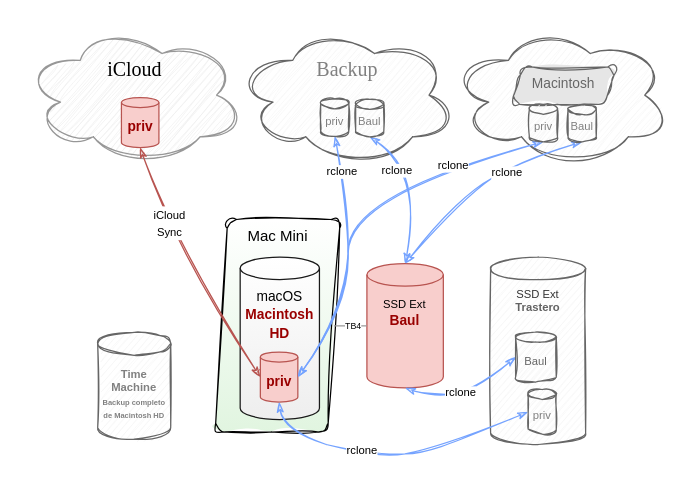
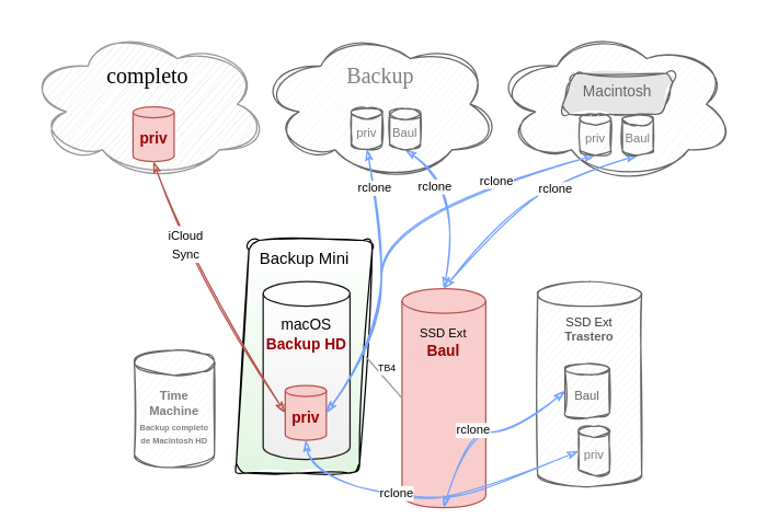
  <mxCell id="0" />
  <mxCell id="1" parent="0" />
  <mxCell id="2" value="" style="ellipse;shape=cloud;whiteSpace=wrap;html=1;fillColor=#f5f5f5;strokeColor=#666666;fontSize=16;sketch=1;curveFitting=1;jiggle=2;fontFamily=Verdana;labelPosition=center;verticalLabelPosition=middle;align=center;verticalAlign=top;fontColor=#333333;" parent="1" vertex="1"><mxGeometry x="362.56" y="20" width="174.56" height="111" as="geometry" /></mxCell>
  <mxCell id="3" value="&lt;font style=&quot;font-size: 9px;&quot;&gt;SSD Ext&lt;br&gt;&lt;/font&gt;&lt;b style=&quot;&quot;&gt;&lt;font color=&quot;#636363&quot;&gt;Trastero&lt;/font&gt;&lt;/b&gt;" style="shape=cylinder3;whiteSpace=wrap;html=1;boundedLbl=1;backgroundOutline=1;size=9;verticalAlign=top;fontSize=9;fillColor=#f5f5f5;strokeColor=#666666;fontColor=#333333;sketch=1;curveFitting=1;jiggle=1;" parent="1" vertex="1"><mxGeometry x="392" y="205" width="76" height="150" as="geometry" /></mxCell>
- <mxCell id="4" value="Mac Mini" style="shape=parallelogram;perimeter=parallelogramPerimeter;whiteSpace=wrap;html=1;fixedSize=1;size=10.0;rounded=1;fontSize=12;strokeWidth=1;sketch=1;curveFitting=1;jiggle=2;fillColor=#FFFFFF;strokeColor=#000000;fillStyle=solid;arcSize=14;verticalAlign=top;gradientColor=#E1F5E0;" parent="1" vertex="1"><mxGeometry x="171.64" y="175" width="100" height="170" as="geometry" /></mxCell>
- <mxCell id="5" value="&lt;br&gt;iCloud" style="ellipse;shape=cloud;whiteSpace=wrap;html=1;fillColor=#EEEEEE;strokeColor=#979797;fontSize=16;sketch=1;curveFitting=1;jiggle=2;fontFamily=Verdana;labelPosition=center;verticalLabelPosition=middle;align=center;verticalAlign=top;fillStyle=hachure;gradientColor=#979797;gradientDirection=north;" parent="1" vertex="1"><mxGeometry x="20" y="20" width="174.56" height="111" as="geometry" /></mxCell>
+ <mxCell id="4" value="Backup Mini" style="shape=parallelogram;perimeter=parallelogramPerimeter;whiteSpace=wrap;html=1;fixedSize=1;size=10.0;rounded=1;fontSize=12;strokeWidth=1;sketch=1;curveFitting=1;jiggle=2;fillColor=#FFFFFF;strokeColor=#000000;fillStyle=solid;arcSize=14;verticalAlign=top;gradientColor=#E1F5E0;" parent="1" vertex="1"><mxGeometry x="171.64" y="175" width="100" height="170" as="geometry" /></mxCell>
+ <mxCell id="5" value="&lt;br&gt;completo" style="ellipse;shape=cloud;whiteSpace=wrap;html=1;fillColor=#EEEEEE;strokeColor=#979797;fontSize=16;sketch=1;curveFitting=1;jiggle=2;fontFamily=Verdana;labelPosition=center;verticalLabelPosition=middle;align=center;verticalAlign=top;fillStyle=hachure;gradientColor=#979797;gradientDirection=north;" parent="1" vertex="1"><mxGeometry x="20" y="20" width="174.56" height="111" as="geometry" /></mxCell>
  <mxCell id="6" value="&lt;font color=&quot;#808080&quot;&gt;&lt;br&gt;Backup&lt;/font&gt;" style="ellipse;shape=cloud;whiteSpace=wrap;html=1;fillColor=#f5f5f5;strokeColor=#666666;fontSize=16;sketch=1;curveFitting=1;jiggle=2;fontFamily=Verdana;labelPosition=center;verticalLabelPosition=middle;align=center;verticalAlign=top;fontColor=#333333;" parent="1" vertex="1"><mxGeometry x="190" y="20" width="174.56" height="111" as="geometry" /></mxCell>
  <mxCell id="7" value="&lt;b style=&quot;border-color: var(--border-color); color: rgb(153, 0, 0); font-size: 11px;&quot;&gt;priv&lt;/b&gt;" style="shape=cylinder3;whiteSpace=wrap;html=1;boundedLbl=1;backgroundOutline=1;size=4;fillColor=#f8cecc;strokeColor=#b85450;" parent="1" vertex="1"><mxGeometry x="96.64" y="77.42" width="30" height="40" as="geometry" /></mxCell>
- <mxCell id="8" value="&lt;font style=&quot;font-size: 9px;&quot;&gt;SSD Ext&lt;/font&gt; &lt;font size=&quot;1&quot; color=&quot;#990000&quot;&gt;&lt;b style=&quot;font-size: 11px;&quot;&gt;Baul&lt;/b&gt;&lt;/font&gt;" style="shape=cylinder3;whiteSpace=wrap;html=1;boundedLbl=1;backgroundOutline=1;size=9;verticalAlign=top;fillColor=#f8cecc;strokeColor=#b85450;" parent="1" vertex="1"><mxGeometry x="293.03" y="210.26" width="61.14" height="99.48" as="geometry" /></mxCell>
- <mxCell id="9" value="&lt;font style=&quot;font-size: 11px;&quot;&gt;&lt;font style=&quot;font-size: 11px;&quot;&gt;macOS&lt;/font&gt; &lt;font style=&quot;font-size: 11px;&quot; color=&quot;#990000&quot;&gt;&lt;b&gt;Macintosh HD&lt;/b&gt;&lt;/font&gt;&lt;/font&gt;" style="shape=cylinder3;whiteSpace=wrap;html=1;boundedLbl=1;backgroundOutline=1;size=9;verticalAlign=top;fillColor=#FFFFFF;strokeColor=#1A1A1A;gradientColor=#EEEEEE;" parent="1" vertex="1"><mxGeometry x="191.64" y="205" width="63.42" height="130" as="geometry" /></mxCell>
+ <mxCell id="8" value="&lt;font style=&quot;font-size: 9px;&quot;&gt;SSD Ext&lt;/font&gt; &lt;font size=&quot;1&quot; color=&quot;#990000&quot;&gt;&lt;b style=&quot;font-size: 11px;&quot;&gt;Baul&lt;/b&gt;&lt;/font&gt;" style="shape=cylinder3;whiteSpace=wrap;html=1;boundedLbl=1;backgroundOutline=1;size=9;verticalAlign=top;fillColor=#f8cecc;strokeColor=#b85450;" parent="1" vertex="1"><mxGeometry x="293.03" y="210.26" width="61.14" height="160" as="geometry" /></mxCell>
+ <mxCell id="9" value="&lt;font style=&quot;font-size: 11px;&quot;&gt;&lt;font style=&quot;font-size: 11px;&quot;&gt;macOS&lt;/font&gt; &lt;font style=&quot;font-size: 11px;&quot; color=&quot;#990000&quot;&gt;&lt;b&gt;Backup HD&lt;/b&gt;&lt;/font&gt;&lt;/font&gt;" style="shape=cylinder3;whiteSpace=wrap;html=1;boundedLbl=1;backgroundOutline=1;size=9;verticalAlign=top;fillColor=#FFFFFF;strokeColor=#1A1A1A;gradientColor=#EEEEEE;" parent="1" vertex="1"><mxGeometry x="191.64" y="205" width="63.42" height="130" as="geometry" /></mxCell>
  <mxCell id="10" value="&lt;b style=&quot;border-color: var(--border-color); color: rgb(153, 0, 0); font-size: 11px;&quot;&gt;priv&lt;/b&gt;" style="shape=cylinder3;whiteSpace=wrap;html=1;boundedLbl=1;backgroundOutline=1;size=4;fillColor=#f8cecc;strokeColor=#b85450;" parent="1" vertex="1"><mxGeometry x="207.78" y="281" width="30" height="40" as="geometry" /></mxCell>
  <mxCell id="11" value="" style="endArrow=classicThin;html=1;curved=1;strokeColor=#b85450;strokeWidth=1;sketch=1;curveFitting=1;jiggle=1;exitX=0;exitY=0.5;exitDx=0;exitDy=0;startArrow=classicThin;startFill=1;endFill=1;entryX=0.5;entryY=1;entryDx=0;entryDy=0;exitPerimeter=0;entryPerimeter=0;fillColor=#f8cecc;" parent="1" source="10" target="7" edge="1"><mxGeometry width="50" height="50" relative="1" as="geometry"><mxPoint x="-145" y="148" as="sourcePoint" /><mxPoint x="-178" y="218" as="targetPoint" /><Array as="points"><mxPoint x="138" y="197" /></Array></mxGeometry></mxCell>
  <mxCell id="12" value="&lt;font style=&quot;font-size: 9px;&quot;&gt;iCloud&lt;br&gt;Sync&lt;/font&gt;" style="edgeLabel;html=1;align=center;verticalAlign=middle;resizable=0;points=[];" parent="11" vertex="1" connectable="0"><mxGeometry x="0.08" y="-8" relative="1" as="geometry"><mxPoint x="-17" y="-25" as="offset" /></mxGeometry></mxCell>
  <mxCell id="13" value="" style="endArrow=classicThin;html=1;curved=1;strokeColor=#75A3FF;strokeWidth=1;sketch=1;curveFitting=1;jiggle=1;exitX=0;exitY=0.5;exitDx=0;exitDy=0;startArrow=classicThin;startFill=1;endFill=1;entryX=0.5;entryY=1;entryDx=0;entryDy=0;exitPerimeter=0;entryPerimeter=0;fillColor=#f8cecc;arcSize=20;" parent="1" source="30" target="10" edge="1"><mxGeometry width="50" height="50" relative="1" as="geometry"><mxPoint x="396.64" y="335" as="sourcePoint" /><mxPoint x="227.78" y="320" as="targetPoint" /><Array as="points"><mxPoint x="351.64" y="360" /><mxPoint x="295.5" y="365" /><mxPoint x="225.5" y="345" /></Array></mxGeometry></mxCell>
  <mxCell id="14" value="rclone" style="edgeLabel;html=1;align=center;verticalAlign=middle;resizable=0;points=[];fontSize=9;" parent="13" vertex="1" connectable="0"><mxGeometry x="0.08" y="-8" relative="1" as="geometry"><mxPoint x="-16" y="3" as="offset" /></mxGeometry></mxCell>
  <mxCell id="15" value="" style="endArrow=classicThin;html=1;curved=1;strokeColor=#75A3FF;strokeWidth=1;sketch=1;curveFitting=1;jiggle=1;exitX=0;exitY=0.5;exitDx=0;exitDy=0;startArrow=classicThin;startFill=1;endFill=1;entryX=0.5;entryY=1;entryDx=0;entryDy=0;exitPerimeter=0;entryPerimeter=0;fillColor=#f8cecc;arcSize=20;" parent="1" source="31" target="8" edge="1"><mxGeometry width="50" height="50" relative="1" as="geometry"><mxPoint x="413" y="293" as="sourcePoint" /><mxPoint x="274" y="315" as="targetPoint" /><Array as="points"><mxPoint x="378" y="315" /><mxPoint x="338" y="315" /></Array></mxGeometry></mxCell>
  <mxCell id="16" value="rclone" style="edgeLabel;html=1;align=center;verticalAlign=middle;resizable=0;points=[];fontSize=9;" parent="15" vertex="1" connectable="0"><mxGeometry x="0.08" y="-8" relative="1" as="geometry"><mxPoint x="-2" y="6" as="offset" /></mxGeometry></mxCell>
  <mxCell id="17" value="" style="endArrow=classicThin;html=1;curved=1;strokeColor=#75A3FF;strokeWidth=1;sketch=1;curveFitting=1;jiggle=1;exitX=0.5;exitY=1;exitDx=0;exitDy=0;startArrow=classicThin;startFill=1;endFill=1;entryX=1;entryY=0.5;entryDx=0;entryDy=0;exitPerimeter=0;entryPerimeter=0;fillColor=#f8cecc;arcSize=20;" parent="1" source="28" target="10" edge="1"><mxGeometry width="50" height="50" relative="1" as="geometry"><mxPoint x="410.28" y="103.78" as="sourcePoint" /><mxPoint x="261.28" y="88.78" as="targetPoint" /><Array as="points"><mxPoint x="278" y="157" /><mxPoint x="278" y="247" /></Array></mxGeometry></mxCell>
  <mxCell id="18" value="rclone" style="edgeLabel;html=1;align=center;verticalAlign=middle;resizable=0;points=[];fontSize=9;" parent="17" vertex="1" connectable="0"><mxGeometry x="0.08" y="-8" relative="1" as="geometry"><mxPoint x="2" y="-83" as="offset" /></mxGeometry></mxCell>
  <mxCell id="19" value="" style="endArrow=classicThin;html=1;curved=1;strokeColor=#75A3FF;strokeWidth=1;sketch=1;curveFitting=1;jiggle=1;exitX=0.5;exitY=1;exitDx=0;exitDy=0;startArrow=classicThin;startFill=1;endFill=1;exitPerimeter=0;fillColor=#f8cecc;arcSize=20;entryX=0.5;entryY=0;entryDx=0;entryDy=0;entryPerimeter=0;" parent="1" source="29" target="8" edge="1"><mxGeometry width="50" height="50" relative="1" as="geometry"><mxPoint x="382" y="-1.42" as="sourcePoint" /><mxPoint x="328" y="197" as="targetPoint" /><Array as="points"><mxPoint x="338" y="137" /></Array></mxGeometry></mxCell>
  <mxCell id="20" value="rclone" style="edgeLabel;html=1;align=center;verticalAlign=middle;resizable=0;points=[];fontSize=9;" parent="19" vertex="1" connectable="0"><mxGeometry x="0.08" y="-8" relative="1" as="geometry"><mxPoint x="-10" y="-16" as="offset" /></mxGeometry></mxCell>
  <mxCell id="21" value="" style="endArrow=classicThin;html=1;curved=1;strokeColor=#75A3FF;strokeWidth=1;sketch=1;curveFitting=1;jiggle=1;exitX=0.5;exitY=1;exitDx=0;exitDy=0;startArrow=classicThin;startFill=1;endFill=1;exitPerimeter=0;fillColor=#f8cecc;arcSize=20;entryX=0.5;entryY=0;entryDx=0;entryDy=0;entryPerimeter=0;" parent="1" source="34" target="8" edge="1"><mxGeometry width="50" height="50" relative="1" as="geometry"><mxPoint x="344" y="74" as="sourcePoint" /><mxPoint x="338" y="187" as="targetPoint" /><Array as="points"><mxPoint x="418" y="127" /><mxPoint x="368" y="157" /></Array></mxGeometry></mxCell>
  <mxCell id="22" value="rclone" style="edgeLabel;html=1;align=center;verticalAlign=middle;resizable=0;points=[];fontSize=9;" parent="21" vertex="1" connectable="0"><mxGeometry x="0.08" y="-8" relative="1" as="geometry"><mxPoint x="31" y="-7" as="offset" /></mxGeometry></mxCell>
  <mxCell id="23" value="" style="endArrow=classicThin;html=1;curved=1;strokeColor=#75A3FF;strokeWidth=1;sketch=1;curveFitting=1;jiggle=1;startArrow=classicThin;startFill=1;endFill=1;fillColor=#f8cecc;exitX=0.5;exitY=1;exitDx=0;exitDy=0;exitPerimeter=0;arcSize=20;entryX=1;entryY=0.5;entryDx=0;entryDy=0;entryPerimeter=0;" parent="1" source="33" target="10" edge="1"><mxGeometry width="50" height="50" relative="1" as="geometry"><mxPoint x="468" y="52" as="sourcePoint" /><mxPoint x="259" y="287" as="targetPoint" /><Array as="points"><mxPoint x="278" y="157" /><mxPoint x="278" y="247" /></Array></mxGeometry></mxCell>
  <mxCell id="24" value="rclone" style="edgeLabel;html=1;align=center;verticalAlign=middle;resizable=0;points=[];fontSize=9;" parent="23" vertex="1" connectable="0"><mxGeometry x="-0.012" relative="1" as="geometry"><mxPoint x="79" y="-24" as="offset" /></mxGeometry></mxCell>
- <mxCell id="25" value="&lt;b style=&quot;&quot;&gt;&lt;font color=&quot;#808080&quot;&gt;Time&lt;br&gt;Machine&lt;br&gt;&lt;/font&gt;&lt;font color=&quot;#808080&quot; style=&quot;font-size: 6px;&quot;&gt;Backup completo de Macintosh HD&lt;/font&gt;&lt;br&gt;&lt;/b&gt;" style="shape=cylinder3;whiteSpace=wrap;html=1;boundedLbl=1;backgroundOutline=1;size=9.214;verticalAlign=middle;fillColor=#f5f5f5;fontColor=#333333;strokeColor=#666666;sketch=1;curveFitting=1;jiggle=1;fontSize=9;" parent="1" vertex="1"><mxGeometry x="77.64" y="265.24" width="58.42" height="85.5" as="geometry" /></mxCell>
+ <mxCell id="25" value="&lt;b style=&quot;&quot;&gt;&lt;font color=&quot;#808080&quot;&gt;Time&lt;br&gt;Machine&lt;br&gt;&lt;/font&gt;&lt;font color=&quot;#808080&quot; style=&quot;font-size: 6px;&quot;&gt;Backup completo de Macintosh HD&lt;/font&gt;&lt;br&gt;&lt;/b&gt;" style="shape=cylinder3;whiteSpace=wrap;html=1;boundedLbl=1;backgroundOutline=1;size=9.214;verticalAlign=middle;fillColor=#f5f5f5;fontColor=#333333;strokeColor=#666666;sketch=1;curveFitting=1;jiggle=1;fontSize=9;" parent="1" vertex="1"><mxGeometry x="97.64" y="255.24" width="58.42" height="85.5" as="geometry" /></mxCell>
  <mxCell id="26" value="" style="endArrow=none;html=1;rounded=0;exitX=1;exitY=0.5;exitDx=0;exitDy=0;entryX=0;entryY=0.5;entryDx=0;entryDy=0;entryPerimeter=0;strokeColor=#999999;" parent="1" source="4" target="8" edge="1"><mxGeometry width="50" height="50" relative="1" as="geometry"><mxPoint x="281.64" y="265" as="sourcePoint" /><mxPoint x="431.64" y="115" as="targetPoint" /></mxGeometry></mxCell>
  <mxCell id="27" value="&lt;font style=&quot;font-size: 7px;&quot;&gt;TB4&lt;/font&gt;" style="edgeLabel;html=1;align=center;verticalAlign=middle;resizable=0;points=[];" parent="26" vertex="1" connectable="0"><mxGeometry x="-0.455" relative="1" as="geometry"><mxPoint x="8" y="-2" as="offset" /></mxGeometry></mxCell>
  <mxCell id="28" value="&lt;font color=&quot;#808080&quot;&gt;priv&lt;/font&gt;" style="shape=cylinder3;whiteSpace=wrap;html=1;boundedLbl=1;backgroundOutline=1;size=4;fillColor=#f5f5f5;strokeColor=#666666;fontSize=9;fontColor=#333333;sketch=1;curveFitting=1;jiggle=1;" parent="1" vertex="1"><mxGeometry x="256.03" y="78.42" width="22.5" height="30" as="geometry" /></mxCell>
  <mxCell id="29" value="&lt;font color=&quot;#808080&quot;&gt;Baul&lt;/font&gt;" style="shape=cylinder3;whiteSpace=wrap;html=1;boundedLbl=1;backgroundOutline=1;size=4;fillColor=#f5f5f5;strokeColor=#666666;fontSize=9;fontColor=#333333;sketch=1;curveFitting=1;jiggle=1;" parent="1" vertex="1"><mxGeometry x="284.03" y="78.84" width="22.5" height="30" as="geometry" /></mxCell>
  <mxCell id="30" value="&lt;font color=&quot;#808080&quot;&gt;priv&lt;/font&gt;" style="shape=cylinder3;whiteSpace=wrap;html=1;boundedLbl=1;backgroundOutline=1;size=4;fillColor=#f5f5f5;strokeColor=#666666;fontSize=9;fontColor=#333333;sketch=1;curveFitting=1;jiggle=1;" parent="1" vertex="1"><mxGeometry x="422" y="311" width="22.5" height="35.68" as="geometry" /></mxCell>
  <mxCell id="31" value="&lt;font color=&quot;#666666&quot;&gt;Baul&lt;/font&gt;" style="shape=cylinder3;whiteSpace=wrap;html=1;boundedLbl=1;backgroundOutline=1;size=4;fillColor=#f5f5f5;strokeColor=#666666;fontSize=9;fontColor=#333333;sketch=1;curveFitting=1;jiggle=1;" parent="1" vertex="1"><mxGeometry x="412" y="265" width="32.5" height="40" as="geometry" /></mxCell>
  <mxCell id="32" value="&lt;font color=&quot;#666666&quot;&gt;Macintosh&lt;/font&gt;" style="shape=parallelogram;perimeter=parallelogramPerimeter;whiteSpace=wrap;html=1;fixedSize=1;size=10.0;rounded=1;fontSize=11;strokeWidth=1;sketch=1;curveFitting=1;jiggle=2;fillColor=#E6E6E6;strokeColor=#666666;fillStyle=solid;arcSize=14;verticalAlign=top;fontColor=#333333;" parent="1" vertex="1"><mxGeometry x="408" y="52.84" width="85" height="30" as="geometry" /></mxCell>
  <mxCell id="33" value="&lt;font color=&quot;#808080&quot;&gt;priv&lt;/font&gt;" style="shape=cylinder3;whiteSpace=wrap;html=1;boundedLbl=1;backgroundOutline=1;size=4;fillColor=#f5f5f5;strokeColor=#666666;fontSize=9;fontColor=#333333;sketch=1;curveFitting=1;jiggle=1;" parent="1" vertex="1"><mxGeometry x="422.98" y="82.84" width="22.5" height="30" as="geometry" /></mxCell>
  <mxCell id="34" value="&lt;font color=&quot;#808080&quot;&gt;Baul&lt;/font&gt;" style="shape=cylinder3;whiteSpace=wrap;html=1;boundedLbl=1;backgroundOutline=1;size=4;fillColor=#f5f5f5;strokeColor=#666666;fontSize=9;fontColor=#333333;sketch=1;curveFitting=1;jiggle=1;" parent="1" vertex="1"><mxGeometry x="454" y="82.84" width="22.5" height="30" as="geometry" /></mxCell>
